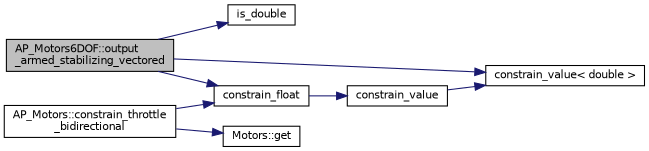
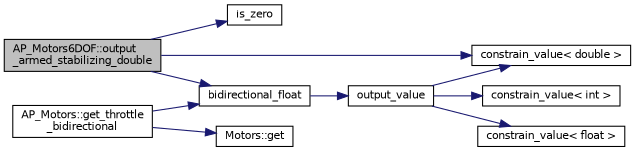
  digraph {
    rankdir=LR
    node [color=black fillcolor=white fontname=Helvetica fontsize=10 shape=record style=filled]
    edge [color=midnightblue fontname=Helvetica fontsize=10 labelfontname=Helvetica labelfontsize=10 style=solid]
-   n1 [fillcolor=grey75 fontcolor=black height=0.2 label="AP_Motors6DOF::output\l_armed_stabilizing_vectored" width=0.4]
-   n2 [height=0.2 label=constrain_float width=0.4]
-   n3 [height=0.2 label=is_double width=0.4]
+   n1 [fillcolor=grey75 fontcolor=black height=0.2 label="AP_Motors6DOF::output\l_armed_stabilizing_double" width=0.4]
+   n2 [height=0.2 label=bidirectional_float width=0.4]
+   n3 [height=0.2 label=is_zero width=0.4]
    n4 [height=0.2 label="constrain_value\< double \>" width=0.4]
-   n5 [height=0.2 label="AP_Motors::constrain_throttle\l_bidirectional" width=0.4]
+   n5 [height=0.2 label="AP_Motors::get_throttle\l_bidirectional" width=0.4]
    n6 [height=0.2 label="Motors::get" width=0.4]
-   n7 [height=0.2 label=constrain_value width=0.4]
+   n7 [height=0.2 label=output_value width=0.4]
+   n8 [height=0.2 label="constrain_value\< int \>" width=0.4]
+   n9 [height=0.2 label="constrain_value\< float \>" width=0.4]
    n1 -> n2
    n1 -> n3
    n1 -> n4
    n2 -> n7
    n5 -> n2
    n5 -> n6
    n7 -> n4
+   n7 -> n8
+   n7 -> n9
  }
